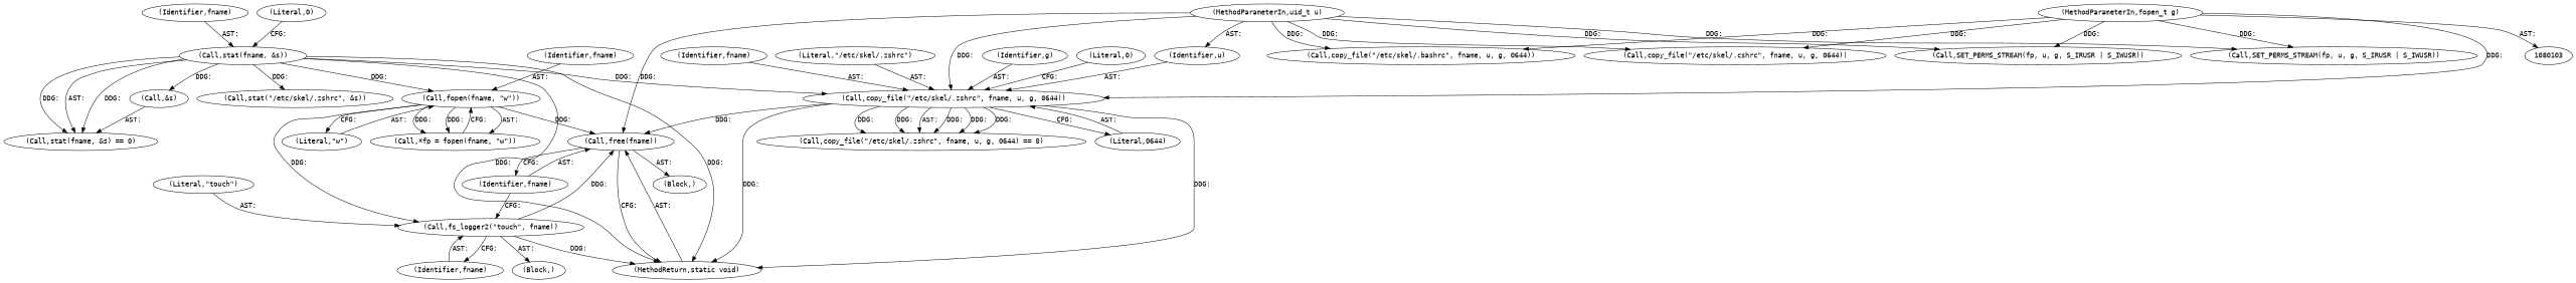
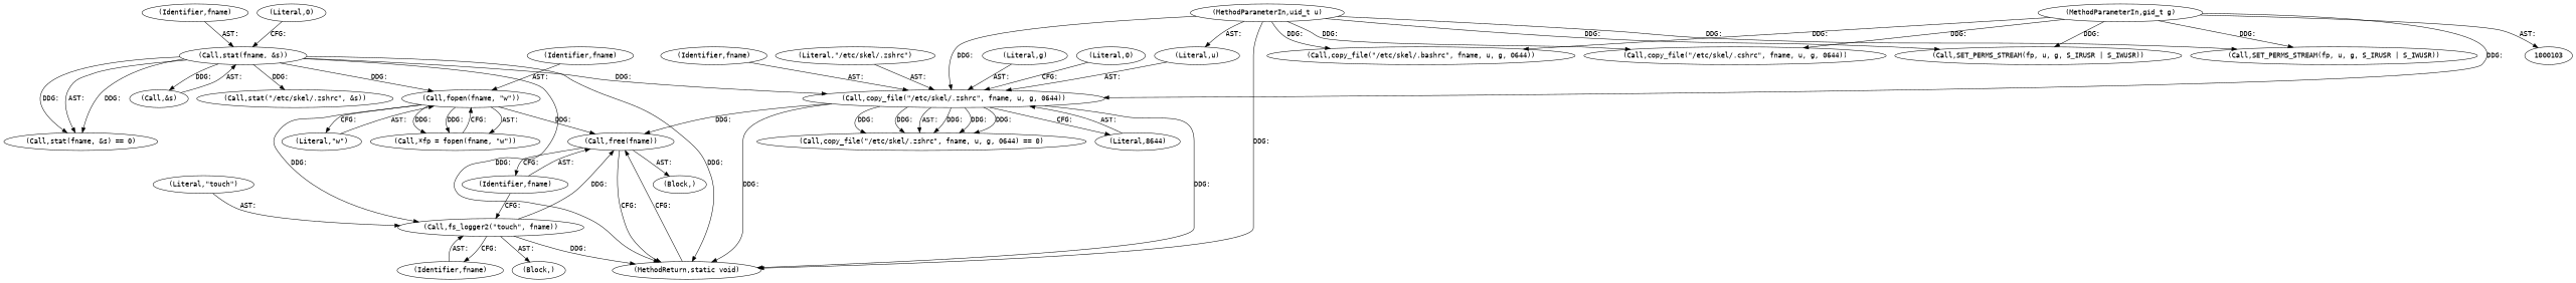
  digraph {
    fontname="DejaVu Sans Mono"
    node [fontname="DejaVu Sans Mono"]
    edge [fontname="DejaVu Sans Mono"]
    n1 [label="(Call,free(fname))"]
    n2 [label="(Identifier,fname)"]
    n3 [label="(MethodReturn,static void)"]
    n4 [label="(Block,)"]
    n5 [label="(Call,fs_logger2(\"touch\", fname))"]
    n6 [label="(Block,)"]
    n7 [label="(Identifier,fname)"]
    n8 [label="(Call,fopen(fname, \"w\"))"]
    n9 [label="(Literal,\"w\")"]
    n10 [label="(Call,*fp = fopen(fname, \"w\"))"]
    n11 [label="(Call,stat(fname, &s))"]
    n12 [label="(Call,copy_file(\"/etc/skel/.zshrc\", fname, u, g, 0644))"]
    n13 [label="(Call,stat(fname, &s) == 0)"]
    n14 [label="(Call,&s)"]
    n15 [label="(Call,stat(\"/etc/skel/.zshrc\", &s))"]
    n16 [label="(Call,copy_file(\"/etc/skel/.zshrc\", fname, u, g, 0644) == 0)"]
-   n17 [label="(Literal,0644)"]
+   n17 [label="(Literal,8644)"]
    n18 [label="(MethodParameterIn,uid_t u)"]
    n19 [label="(Call,SET_PERMS_STREAM(fp, u, g, S_IRUSR | S_IWUSR))"]
    n20 [label="(Call,copy_file(\"/etc/skel/.cshrc\", fname, u, g, 0644))"]
    n21 [label="(Call,SET_PERMS_STREAM(fp, u, g, S_IRUSR | S_IWUSR))"]
    n22 [label="(Call,copy_file(\"/etc/skel/.bashrc\", fname, u, g, 0644))"]
-   n23 [label="(Identifier,u)"]
-   n24 [label="(MethodParameterIn,fopen_t g)"]
-   1000103 [label=1080103]
-   n26 [label="(Identifier,g)"]
+   n23 [label="(Literal,u)"]
+   n24 [label="(MethodParameterIn,gid_t g)"]
+   1000103
+   n26 [label="(Literal,g)"]
    n27 [label="(Identifier,fname)"]
    n28 [label="(Literal,\"touch\")"]
    n29 [label="(Literal,0)"]
    n30 [label="(Literal,0)"]
    n31 [label="(Identifier,fname)"]
    n32 [label="(Identifier,fname)"]
    n33 [label="(Literal,\"/etc/skel/.zshrc\")"]
    n1 -> n2 [label="CFG: "]
    n1 -> n3 [label="CFG: "]
    n1 -> n4 [label="AST: "]
    n2 -> n1 [label="AST: "]
    n2 -> n5 [label="CFG: "]
-   n3 -> n1 [label="AST: "]
+   n3 -> n1 [label="CFG: "]
    n5 -> n1 [label="DDG: "]
    n5 -> n3 [label="DDG: "]
    n5 -> n6 [label="AST: "]
    n5 -> n7 [label="CFG: "]
    n7 -> n5 [label="AST: "]
    n8 -> n1 [label="DDG: "]
    n8 -> n5 [label="DDG: "]
    n8 -> n9 [label="CFG: "]
    n8 -> n10 [label="AST: "]
    n8 -> n10 [label="DDG: "]
    n8 -> n10 [label="DDG: "]
    n9 -> n8 [label="AST: "]
    n10 -> n8 [label="CFG: "]
    n11 -> n3 [label="DDG: "]
    n11 -> n3 [label="DDG: "]
    n11 -> n8 [label="DDG: "]
    n11 -> n12 [label="DDG: "]
    n11 -> n13 [label="AST: "]
    n11 -> n13 [label="DDG: "]
    n11 -> n13 [label="DDG: "]
    n11 -> n14 [label="DDG: "]
    n11 -> n15 [label="DDG: "]
    n12 -> n1 [label="DDG: "]
    n12 -> n3 [label="DDG: "]
    n12 -> n3 [label="DDG: "]
    n12 -> n16 [label="AST: "]
    n12 -> n16 [label="DDG: "]
    n12 -> n16 [label="DDG: "]
    n12 -> n16 [label="DDG: "]
    n12 -> n16 [label="DDG: "]
    n12 -> n16 [label="DDG: "]
    n12 -> n17 [label="CFG: "]
-   n14 -> n13 [label="AST: "]
+   n14 -> n11 [label="AST: "]
    n17 -> n12 [label="AST: "]
-   n18 -> n1 [label="DDG: "]
+   n18 -> n3 [label="DDG: "]
    n18 -> n12 [label="DDG: "]
    n18 -> n19 [label="DDG: "]
    n18 -> n20 [label="DDG: "]
    n18 -> n21 [label="DDG: "]
    n18 -> n22 [label="DDG: "]
    n18 -> n23 [label="AST: "]
    n23 -> n12 [label="AST: "]
    n24 -> n12 [label="DDG: "]
    n24 -> n19 [label="DDG: "]
    n24 -> n20 [label="DDG: "]
    n24 -> n21 [label="DDG: "]
    n24 -> n22 [label="DDG: "]
    n24 -> 1000103 [label="AST: "]
    n26 -> n12 [label="AST: "]
    n27 -> n11 [label="AST: "]
    n28 -> n5 [label="AST: "]
    n29 -> n11 [label="CFG: "]
    n30 -> n12 [label="CFG: "]
    n31 -> n8 [label="AST: "]
    n32 -> n12 [label="AST: "]
    n33 -> n12 [label="AST: "]
  }
